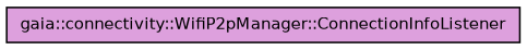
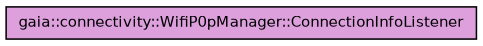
  digraph {
    rankdir=TB
-   n1 [color=black fillcolor=plum fontname=Helvetica fontsize=10 height=0.2 label="gaia::connectivity::WifiP2pManager::ConnectionInfoListener" shape=record style=filled width=0.4]
+   n1 [color=black fillcolor=plum fontname=Helvetica fontsize=10 height=0.2 label="gaia::connectivity::WifiP0pManager::ConnectionInfoListener" shape=record style=filled width=0.4]
  }
